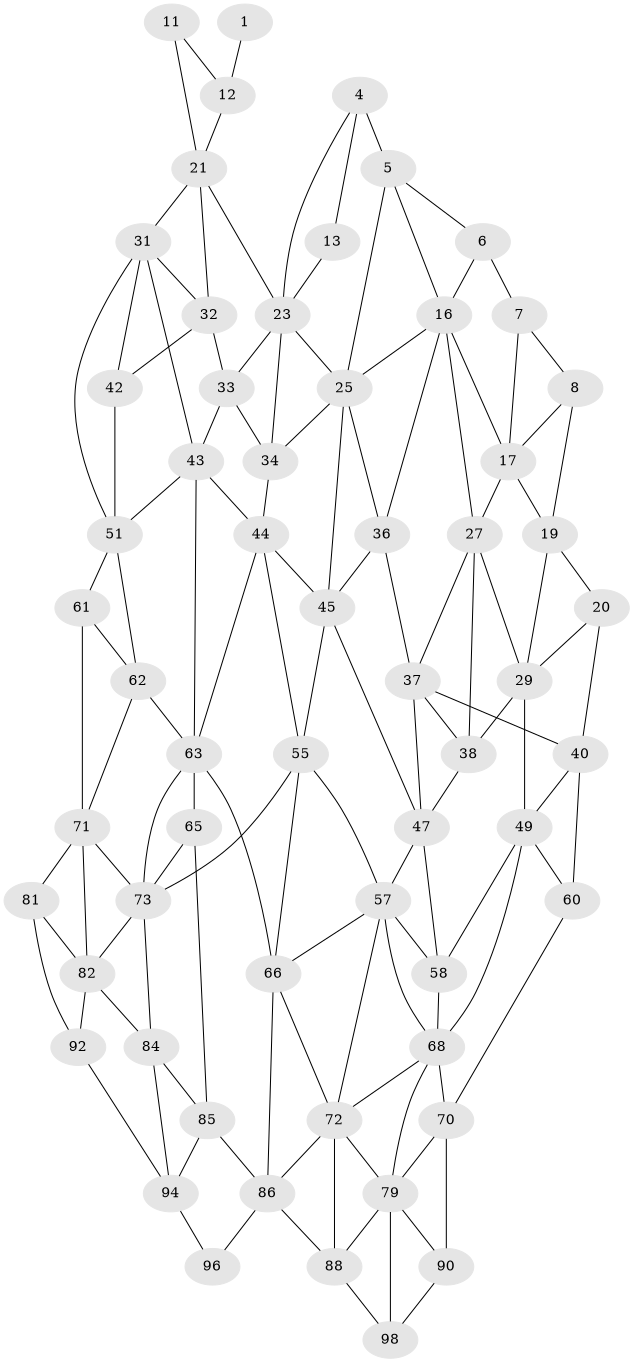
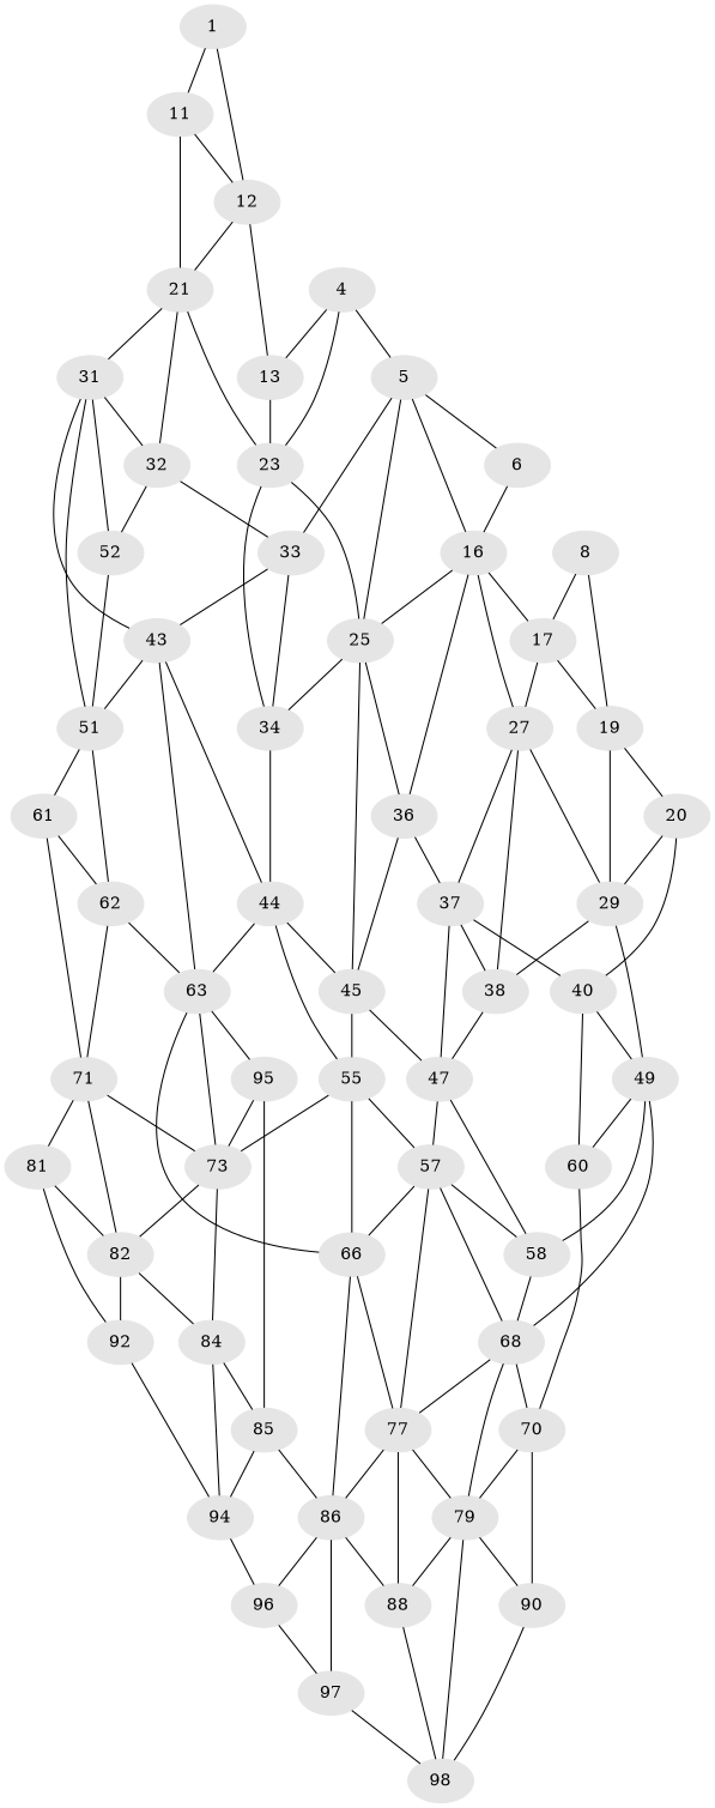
  graph {
    node [color=gray90 style=filled]
    1 [super="+2"]
    11
    12
    21 [super="+22"]
    13
    4 [super="+14"]
    5 [super="+15"]
    23 [super="+24"]
    6
    16 [super="+26"]
    25 [super="+35"]
    33
    34
-   7
    17 [super="+18"]
    27 [super="+28"]
    36
    45 [super="+46"]
    8 [super="+9"]
    19
    20 [super="+30"]
    29 [super="+39"]
    40 [super="+50"]
    31 [super="+41"]
    32
    37
    38
    49 [super="+59"]
    60
-   42
+   42 [label=52]
    51 [super="+52"]
    43 [super="+53"]
    44 [super="+54"]
    47 [super="+48"]
    55 [super="+56"]
    58
    68 [super="+69"]
    61
    62
    63 [super="+64"]
    57 [super="+67"]
    70 [super="+80"]
-   65 [super="+75"]
+   65 [super="+75" label=95]
    66 [super="+76"]
    73 [super="+74"]
-   77 [super="+78" label=72]
+   77 [super="+78"]
    79 [super="+89"]
    71 [super="+72"]
    85
    86 [super="+87"]
    88
    90 [super="+100"]
    81 [super="+91"]
    82 [super="+83"]
    84
    94 [super="+95"]
    96
+   97
    98 [super="+99"]
    92 [super="+93"]
+   1 -- 11
    1 -- 12
    11 -- 12
    11 -- 21
    12 -- 21
+   12 -- 13
    21 -- 23
    21 -- 31
    21 -- 32
    13 -- 23
    4 -- 13
    4 -- 5 [weight=2]
    4 -- 23
    5 -- 6
    5 -- 16
    5 -- 25
    23 -- 25
-   23 -- 33
+   5 -- 33
    23 -- 34
    6 -- 16
-   6 -- 7
    16 -- 25
    16 -- 17
    16 -- 27
    16 -- 36
    25 -- 34
    25 -- 36
    25 -- 45
    33 -- 34
    33 -- 43
    34 -- 44
-   7 -- 17
-   7 -- 8
    17 -- 27 [weight=2]
    17 -- 19
    27 -- 29
    27 -- 37
    27 -- 38
    36 -- 45
    36 -- 37
    45 -- 47
    45 -- 55 [weight=2]
    8 -- 17
    8 -- 19
    19 -- 20
    19 -- 29
    20 -- 29
    20 -- 40
    29 -- 38
    29 -- 49
    40 -- 49
    40 -- 60
    31 -- 32
    31 -- 42
    31 -- 51
    31 -- 43
    32 -- 33
    32 -- 42
    37 -- 40
    37 -- 38
    37 -- 47
    38 -- 47
    49 -- 60
    49 -- 58
    49 -- 68
    60 -- 70
    42 -- 51
    51 -- 61
    51 -- 62
    43 -- 51
    43 -- 44 [weight=2]
    43 -- 63
    44 -- 45
    44 -- 55
    44 -- 63
    47 -- 58
    47 -- 57
    55 -- 57
    55 -- 66
    55 -- 73
    58 -- 68
    68 -- 70
    68 -- 77
    68 -- 79
    61 -- 62
    61 -- 71
    62 -- 63
    62 -- 71
    63 -- 65
    63 -- 66 [weight=2]
    63 -- 73 [weight=2]
    57 -- 58
    57 -- 68
    57 -- 66
    57 -- 77
    70 -- 79
    70 -- 90
    65 -- 73
    65 -- 85
    66 -- 77
    66 -- 86
    73 -- 82
    73 -- 84
    77 -- 79
    77 -- 86
    77 -- 88
    79 -- 88
    79 -- 90
    79 -- 98
    71 -- 73
    71 -- 81
    71 -- 82
    85 -- 86
    85 -- 94
    86 -- 88
    86 -- 96
+   86 -- 97
    88 -- 98
    90 -- 98
    81 -- 82
    81 -- 92
    82 -- 84
    82 -- 92 [weight=2]
    84 -- 85
    84 -- 94
    94 -- 96
+   96 -- 97
+   97 -- 98
    92 -- 94
  }
